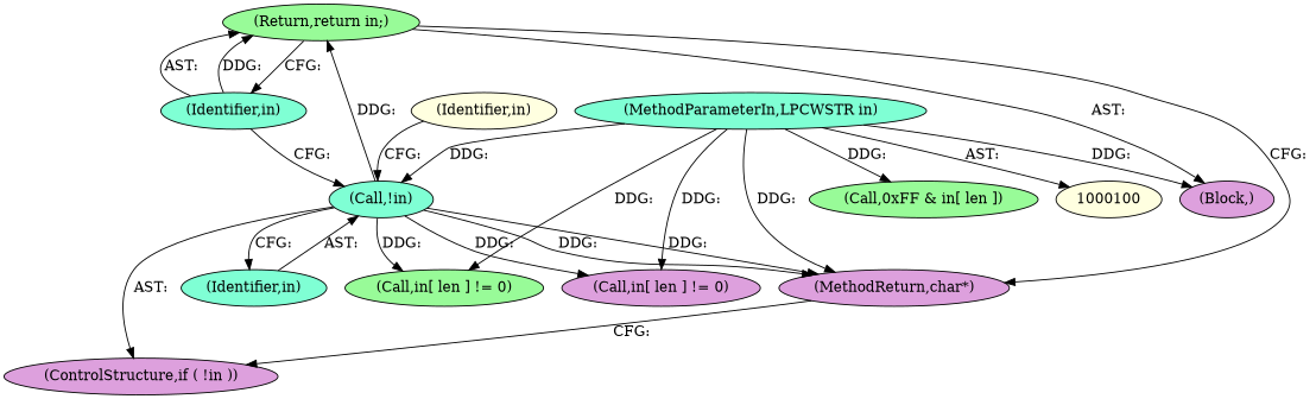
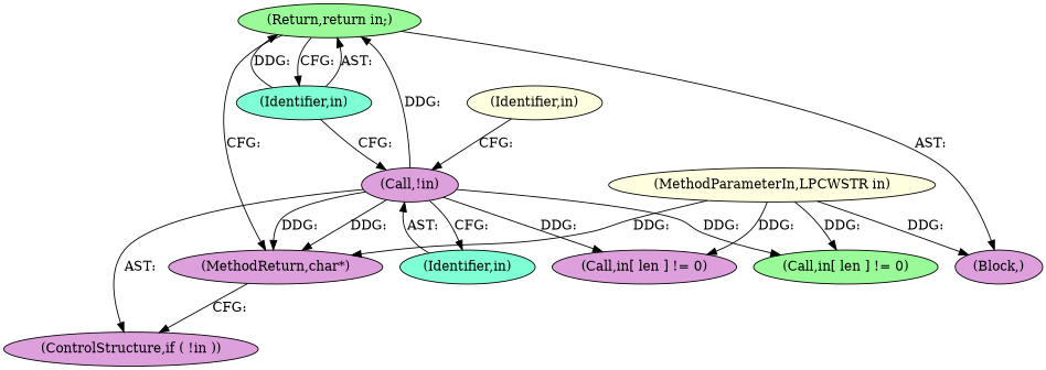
  digraph {
    node [fillcolor=plum style=filled]
    n1 [fillcolor=palegreen label="(Return,return in;)"]
    n2 [fillcolor=aquamarine label="(Identifier,in)"]
    n3 [label="(Block,)"]
    n4 [label="(MethodReturn,char*)"]
-   n5 [fillcolor=aquamarine label="(Call,!in)"]
+   n5 [label="(Call,!in)"]
    n6 [label="(ControlStructure,if ( !in ))"]
    n7 [fillcolor=aquamarine label="(Identifier,in)"]
    n8 [label="(Call,in[ len ] != 0)"]
    n9 [fillcolor=palegreen label="(Call,in[ len ] != 0)"]
-   n10 [fillcolor=palegreen label="(Call,0xFF & in[ len ])"]
-   n11 [fillcolor=aquamarine label="(MethodParameterIn,LPCWSTR in)"]
-   1000100 [fillcolor=lightyellow]
+   n11 [fillcolor=lightyellow label="(MethodParameterIn,LPCWSTR in)"]
    n13 [fillcolor=lightyellow label="(Identifier,in)"]
    n1 -> n2 [label="CFG: "]
    n1 -> n3 [label="AST: "]
    n1 -> n4 [label="CFG: "]
    n2 -> n1 [label="AST: "]
    n2 -> n1 [label="DDG: "]
    n2 -> n5 [label="CFG: "]
    n4 -> n6 [label="CFG: "]
    n5 -> n1 [label="DDG: "]
    n5 -> n4 [label="DDG: "]
    n5 -> n4 [label="DDG: "]
    n5 -> n6 [label="AST: "]
    n5 -> n7 [label="CFG: "]
    n5 -> n8 [label="DDG: "]
    n5 -> n9 [label="DDG: "]
    n7 -> n5 [label="AST: "]
    n11 -> n3 [label="DDG: "]
    n11 -> n4 [label="DDG: "]
-   n11 -> n5 [label="DDG: "]
    n11 -> n8 [label="DDG: "]
    n11 -> n9 [label="DDG: "]
-   n11 -> n10 [label="DDG: "]
-   n11 -> 1000100 [label="AST: "]
    n13 -> n5 [label="CFG: "]
  }
